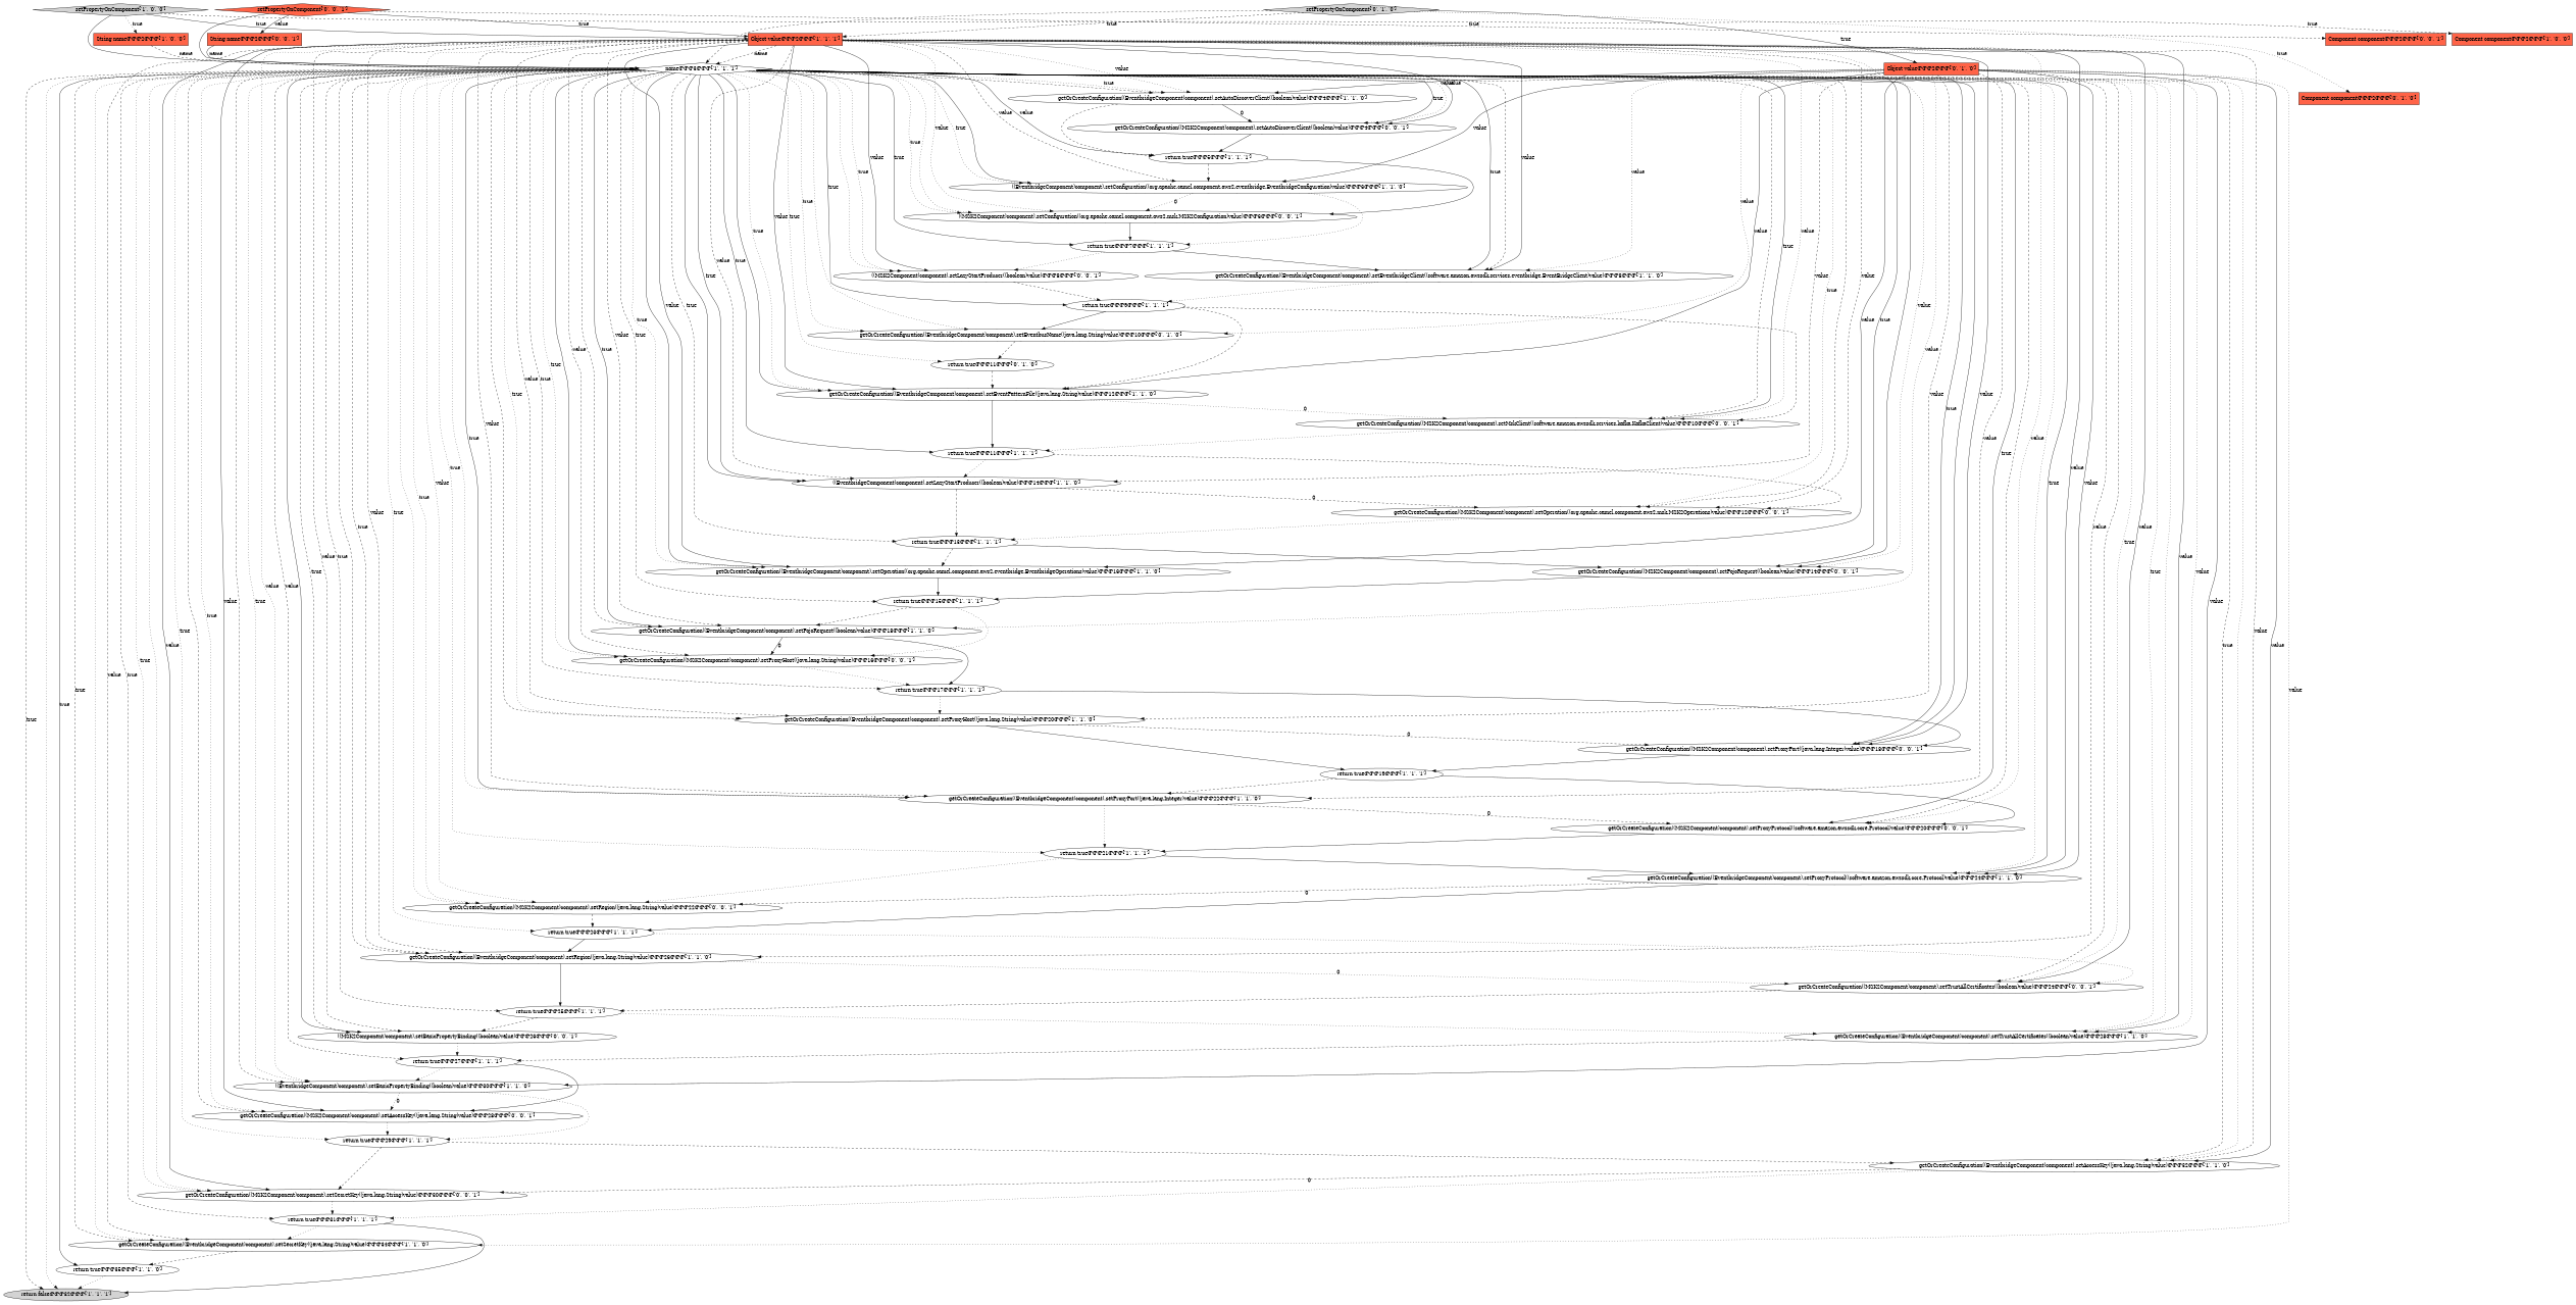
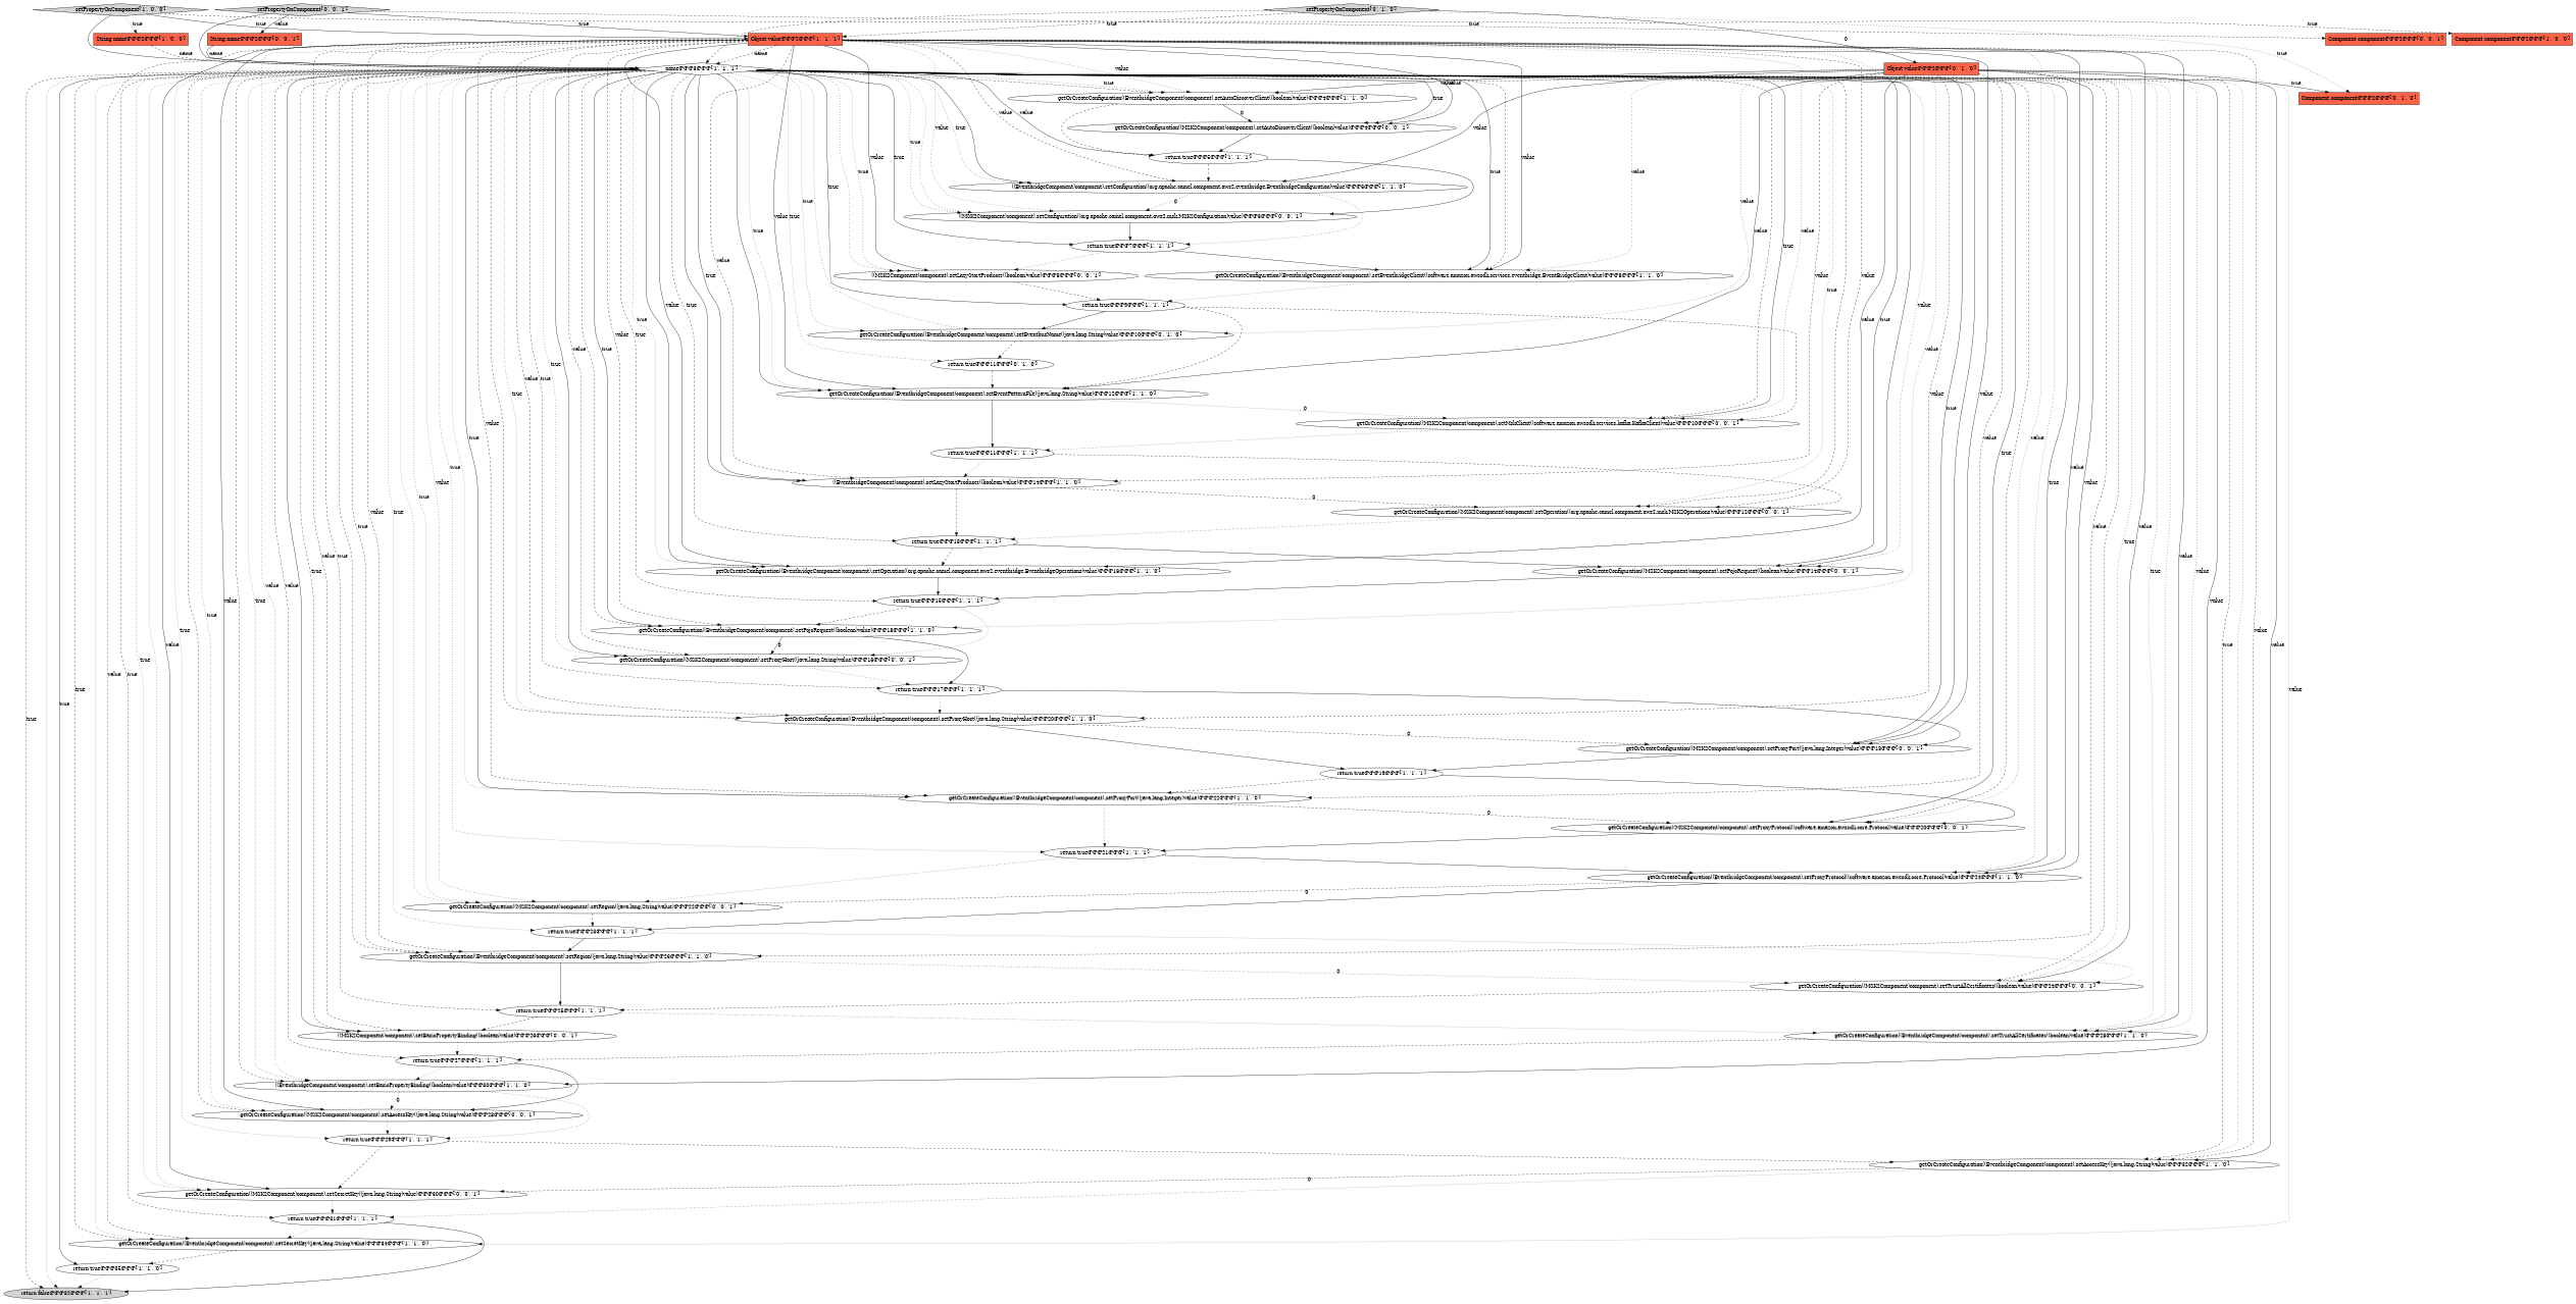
  digraph {
    node [fillcolor=white shape=ellipse style=filled]
    edge [style=solid]
    n1 [fillcolor=lightgray label="setPropertyOnComponent['1', '0', '0']" shape=diamond]
    n2 [label="name@@@3@@@['1', '1', '1']" shape=diamond]
    n3 [fillcolor=tomato label="Component component@@@2@@@['1', '0', '0']" shape=box]
    n4 [fillcolor=tomato label="String name@@@2@@@['1', '0', '0']" shape=box]
    n5 [fillcolor=tomato label="Object value@@@2@@@['1', '1', '1']" shape=box]
    n6 [label="getOrCreateConfiguration((EventbridgeComponent)component).setEventbusName((java.lang.String)value)@@@10@@@['0', '1', '0']"]
    n7 [label="return true@@@11@@@['0', '1', '0']"]
    n8 [label="getOrCreateConfiguration((EventbridgeComponent)component).setProxyPort((java.lang.Integer)value)@@@22@@@['1', '1', '0']"]
    n9 [label="return true@@@21@@@['1', '1', '1']"]
    n10 [label="getOrCreateConfiguration((MSK2Component)component).setProxyProtocol((software.amazon.awssdk.core.Protocol)value)@@@20@@@['0', '0', '1']"]
    n11 [label="((MSK2Component)component).setConfiguration((org.apache.camel.component.aws2.msk.MSK2Configuration)value)@@@6@@@['0', '0', '1']"]
    n12 [label="return true@@@7@@@['1', '1', '1']"]
    n13 [fillcolor=lightgray label="return false@@@32@@@['1', '1', '1']"]
    n14 [label="getOrCreateConfiguration((EventbridgeComponent)component).setSecretKey((java.lang.String)value)@@@34@@@['1', '1', '0']"]
    n15 [label="return true@@@35@@@['1', '1', '0']"]
    n16 [label="return true@@@29@@@['1', '1', '1']"]
    n17 [label="getOrCreateConfiguration((EventbridgeComponent)component).setProxyHost((java.lang.String)value)@@@20@@@['1', '1', '0']"]
    n18 [label="((EventbridgeComponent)component).setLazyStartProducer((boolean)value)@@@14@@@['1', '1', '0']"]
    n19 [label="return true@@@11@@@['1', '1', '1']"]
    n20 [label="((MSK2Component)component).setBasicPropertyBinding((boolean)value)@@@26@@@['0', '0', '1']"]
    n21 [label="getOrCreateConfiguration((EventbridgeComponent)component).setAutoDiscoverClient((boolean)value)@@@4@@@['1', '1', '0']"]
    n22 [label="getOrCreateConfiguration((MSK2Component)component).setProxyHost((java.lang.String)value)@@@16@@@['0', '0', '1']"]
    n23 [label="getOrCreateConfiguration((EventbridgeComponent)component).setOperation((org.apache.camel.component.aws2.eventbridge.EventbridgeOperations)value)@@@16@@@['1', '1', '0']"]
    n24 [label="return true@@@9@@@['1', '1', '1']"]
    n25 [label="getOrCreateConfiguration((EventbridgeComponent)component).setEventPatternFile((java.lang.String)value)@@@12@@@['1', '1', '0']"]
    n26 [label="return true@@@31@@@['1', '1', '1']"]
    n27 [label="getOrCreateConfiguration((EventbridgeComponent)component).setRegion((java.lang.String)value)@@@26@@@['1', '1', '0']"]
    n28 [label="getOrCreateConfiguration((EventbridgeComponent)component).setPojoRequest((boolean)value)@@@18@@@['1', '1', '0']"]
    n29 [label="getOrCreateConfiguration((MSK2Component)component).setPojoRequest((boolean)value)@@@14@@@['0', '0', '1']"]
    n30 [label="((MSK2Component)component).setLazyStartProducer((boolean)value)@@@8@@@['0', '0', '1']"]
    n31 [label="((EventbridgeComponent)component).setConfiguration((org.apache.camel.component.aws2.eventbridge.EventbridgeConfiguration)value)@@@6@@@['1', '1', '0']"]
    n32 [label="getOrCreateConfiguration((EventbridgeComponent)component).setEventbridgeClient((software.amazon.awssdk.services.eventbridge.EventBridgeClient)value)@@@8@@@['1', '1', '0']"]
    n33 [label="getOrCreateConfiguration((MSK2Component)component).setRegion((java.lang.String)value)@@@22@@@['0', '0', '1']"]
    n34 [label="getOrCreateConfiguration((MSK2Component)component).setTrustAllCertificates((boolean)value)@@@24@@@['0', '0', '1']"]
    n35 [label="getOrCreateConfiguration((MSK2Component)component).setSecretKey((java.lang.String)value)@@@30@@@['0', '0', '1']"]
    n36 [label="return true@@@13@@@['1', '1', '1']"]
    n37 [label="return true@@@23@@@['1', '1', '1']"]
    n38 [label="return true@@@15@@@['1', '1', '1']"]
    n39 [label="getOrCreateConfiguration((MSK2Component)component).setAccessKey((java.lang.String)value)@@@28@@@['0', '0', '1']"]
    n40 [label="getOrCreateConfiguration((MSK2Component)component).setMskClient((software.amazon.awssdk.services.kafka.KafkaClient)value)@@@10@@@['0', '0', '1']"]
    n41 [label="getOrCreateConfiguration((MSK2Component)component).setProxyPort((java.lang.Integer)value)@@@18@@@['0', '0', '1']"]
    n42 [label="getOrCreateConfiguration((MSK2Component)component).setOperation((org.apache.camel.component.aws2.msk.MSK2Operations)value)@@@12@@@['0', '0', '1']"]
    n43 [label="((EventbridgeComponent)component).setBasicPropertyBinding((boolean)value)@@@30@@@['1', '1', '0']"]
    n44 [label="getOrCreateConfiguration((EventbridgeComponent)component).setAccessKey((java.lang.String)value)@@@32@@@['1', '1', '0']"]
    n45 [label="getOrCreateConfiguration((EventbridgeComponent)component).setProxyProtocol((software.amazon.awssdk.core.Protocol)value)@@@24@@@['1', '1', '0']"]
    n46 [label="getOrCreateConfiguration((EventbridgeComponent)component).setTrustAllCertificates((boolean)value)@@@28@@@['1', '1', '0']"]
    n47 [label="return true@@@5@@@['1', '1', '1']"]
    n48 [label="getOrCreateConfiguration((MSK2Component)component).setAutoDiscoverClient((boolean)value)@@@4@@@['0', '0', '1']"]
    n49 [label="return true@@@25@@@['1', '1', '1']"]
    n50 [label="return true@@@27@@@['1', '1', '1']"]
    n51 [label="return true@@@17@@@['1', '1', '1']"]
    n52 [label="return true@@@19@@@['1', '1', '1']"]
-   n53 [fillcolor=tomato label="setPropertyOnComponent['0', '0', '1']" shape=diamond]
+   n53 [fillcolor=lightgray label="setPropertyOnComponent['0', '0', '1']" shape=diamond]
    n54 [fillcolor=tomato label="Component component@@@2@@@['0', '0', '1']" shape=box]
    n55 [fillcolor=tomato label="String name@@@2@@@['0', '0', '1']" shape=box]
    n56 [fillcolor=lightgray label="setPropertyOnComponent['0', '1', '0']" shape=diamond]
    n57 [fillcolor=tomato label="Object value@@@2@@@['0', '1', '0']" shape=box]
    n58 [fillcolor=tomato label="Component component@@@2@@@['0', '1', '0']" shape=box]
    n1 -> n2
    n1 -> n3 [label=true style=dashed]
    n1 -> n4 [label=true style=dotted]
    n1 -> n5 [label=true]
    n2 -> n6 [label=true style=dotted]
    n2 -> n6 [style=dotted]
    n2 -> n7 [label=true style=dotted]
    n2 -> n8 [style=dotted]
    n2 -> n8 [label=true]
    n2 -> n9 [label=true style=dotted]
    n2 -> n10 [label=true]
    n2 -> n10 [style=dashed]
    n2 -> n11 [label=true style=dotted]
    n2 -> n11 [style=dotted]
    n2 -> n12 [label=true]
    n2 -> n13 [label=true style=dashed]
    n2 -> n13 [style=dotted]
    n2 -> n14 [label=true style=dashed]
    n2 -> n14 [style=dotted]
    n2 -> n15 [label=true]
    n2 -> n16 [label=true style=dotted]
    n2 -> n17 [style=dashed]
    n2 -> n17 [label=true style=dotted]
    n2 -> n18
    n2 -> n18 [label=true]
-   n2 -> n19 [label=true]
+   n2 -> n58 [label=true]
    n2 -> n20
    n2 -> n20 [label=true style=dashed]
    n2 -> n21 [style=dashed]
    n2 -> n21 [label=true style=dotted]
    n2 -> n22 [label=true style=dotted]
    n2 -> n22
    n2 -> n23 [label=true style=dotted]
    n2 -> n23
    n2 -> n24 [label=true]
    n2 -> n25
    n2 -> n25 [label=true style=dotted]
    n2 -> n26 [label=true style=dashed]
    n2 -> n27 [style=dashed]
    n2 -> n27 [label=true style=dashed]
    n2 -> n28 [style=dashed]
    n2 -> n28 [label=true]
    n2 -> n29 [label=true]
    n2 -> n29
    n2 -> n30 [style=dotted]
    n2 -> n30 [label=true style=dotted]
    n2 -> n31 [label=true style=dotted]
    n2 -> n31
    n2 -> n32 [label=true]
    n2 -> n32 [style=dashed]
    n2 -> n33 [style=dotted]
    n2 -> n33 [label=true style=dotted]
    n2 -> n34 [style=dashed]
    n2 -> n34 [label=true style=dotted]
    n2 -> n35 [label=true style=dotted]
    n2 -> n35 [style=dotted]
    n2 -> n36 [label=true style=dashed]
    n2 -> n37 [label=true style=dotted]
    n2 -> n38 [label=true style=dashed]
    n2 -> n39 [style=dashed]
    n2 -> n39 [label=true style=dotted]
    n2 -> n40 [style=dashed]
    n2 -> n40 [label=true]
    n2 -> n41 [label=true]
    n2 -> n41
    n2 -> n42 [label=true style=dotted]
    n2 -> n42 [style=dashed]
    n2 -> n43 [style=dashed]
    n2 -> n43 [label=true style=dotted]
    n2 -> n44 [label=true style=dashed]
    n2 -> n44 [style=dotted]
    n2 -> n45 [style=dotted]
    n2 -> n45 [label=true]
    n2 -> n46 [label=true style=dotted]
    n2 -> n46 [style=dotted]
    n2 -> n47 [label=value]
    n2 -> n48 [label=true]
    n2 -> n48 [style=dotted]
    n2 -> n49 [label=true style=dashed]
    n2 -> n50 [label=value style=dashed]
    n2 -> n51 [label=true style=dashed]
    n4 -> n2 [label=name style=dashed]
    n5 -> n2 [label=name style=dashed]
    n5 -> n8 [label=value style=dashed]
    n5 -> n10 [label=value style=dotted]
    n5 -> n11 [label=value style=dotted]
    n5 -> n14 [label=value style=dashed]
    n5 -> n17 [label=value style=dashed]
    n5 -> n18 [label=value style=dashed]
    n5 -> n20 [label=value style=dashed]
    n5 -> n21 [label=value style=dotted]
    n5 -> n22 [label=value style=dashed]
    n5 -> n23 [label=value]
    n5 -> n25 [label=value]
    n5 -> n27 [label=value style=dashed]
    n5 -> n28 [label=value style=dashed]
    n5 -> n29 [label=value style=dotted]
    n5 -> n30 [label=value]
    n5 -> n31 [label=value style=dashed]
    n5 -> n32 [label=value]
    n5 -> n33 [label=value style=dotted]
    n5 -> n34 [label=value]
    n5 -> n35 [label=value]
    n5 -> n39 [label=value]
    n5 -> n40 [label=value style=dotted]
    n5 -> n41 [label=value]
    n5 -> n42 [label=value style=dashed]
    n5 -> n43 [label=value style=dotted]
    n5 -> n44 [label=value style=dashed]
    n5 -> n45 [label=value]
    n5 -> n46 [label=value]
    n5 -> n48 [label=value]
    n6 -> n7 [style=dashed]
    n7 -> n25 [style=dashed]
    n8 -> n9 [style=dotted]
    n8 -> n10 [label=0 style=dashed]
    n9 -> n33 [style=dotted]
    n9 -> n45
    n10 -> n9
    n11 -> n12
    n12 -> n30 [style=dotted]
    n12 -> n32
    n14 -> n15 [style=dashed]
    n15 -> n13 [style=dotted]
    n16 -> n35 [style=dashed]
    n16 -> n44 [style=dashed]
    n17 -> n41 [label=0 style=dashed]
    n17 -> n52
    n18 -> n36 [style=dashed]
    n18 -> n42 [label=0 style=dashed]
    n19 -> n18 [style=dotted]
    n19 -> n42 [style=dashed]
    n20 -> n50 [style=dotted]
    n21 -> n47 [style=dashed]
    n21 -> n48 [label=0]
    n22 -> n51 [style=dotted]
    n23 -> n38
    n24 -> n6
    n24 -> n25 [style=dashed]
    n24 -> n40 [style=dashed]
    n25 -> n19
    n25 -> n40 [label=0 style=dotted]
    n26 -> n13
    n26 -> n14 [style=dotted]
    n27 -> n34 [label=0 style=dotted]
    n27 -> n49
    n28 -> n22 [label=0]
    n28 -> n51
    n29 -> n38
    n30 -> n24 [style=dashed]
    n31 -> n11 [label=0 style=dotted]
    n31 -> n12 [style=dotted]
    n32 -> n24 [style=dotted]
    n33 -> n37 [style=dashed]
    n34 -> n49 [style=dashed]
    n35 -> n26 [style=dotted]
    n36 -> n23 [style=dashed]
    n36 -> n29
    n37 -> n27
    n37 -> n34 [style=dotted]
    n38 -> n22 [style=dotted]
    n38 -> n28 [style=dashed]
    n39 -> n16 [style=dotted]
    n40 -> n19 [style=dotted]
    n41 -> n52
    n42 -> n36 [style=dotted]
    n43 -> n16 [style=dotted]
    n43 -> n39 [label=0 style=dotted]
    n44 -> n26 [style=dotted]
    n44 -> n35 [label=0 style=dashed]
    n45 -> n33 [label=0 style=dashed]
    n45 -> n37
    n46 -> n50 [style=dashed]
    n47 -> n11
    n47 -> n31 [style=dashed]
    n48 -> n47
    n49 -> n20 [style=dashed]
    n49 -> n46 [style=dotted]
    n50 -> n39
    n50 -> n43 [style=dotted]
    n51 -> n17 [style=dotted]
    n51 -> n41
    n52 -> n8 [style=dashed]
    n52 -> n10
    n53 -> n2
    n53 -> n5 [label=true]
    n53 -> n54 [label=true style=dashed]
    n53 -> n55 [label=value]
    n55 -> n2 [label=name]
    n56 -> n2 [style=dashed]
    n56 -> n5 [label=true style=dashed]
-   n56 -> n57 [label=true]
+   n56 -> n57 [label=0]
    n56 -> n58 [label=true style=dotted]
    n57 -> n6 [label=value style=dotted]
    n57 -> n8 [label=value style=dashed]
    n57 -> n14 [label=value style=dotted]
    n57 -> n17 [label=value style=dashed]
    n57 -> n18 [label=value style=dashed]
    n57 -> n21 [label=value]
    n57 -> n23 [label=value]
    n57 -> n25 [label=value]
    n57 -> n27 [label=value style=dashed]
    n57 -> n28 [label=value style=dotted]
    n57 -> n31 [label=value]
    n57 -> n32 [label=value style=dotted]
    n57 -> n43 [label=value]
    n57 -> n44 [label=value]
    n57 -> n45 [label=value]
    n57 -> n46 [label=value style=dotted]
  }
